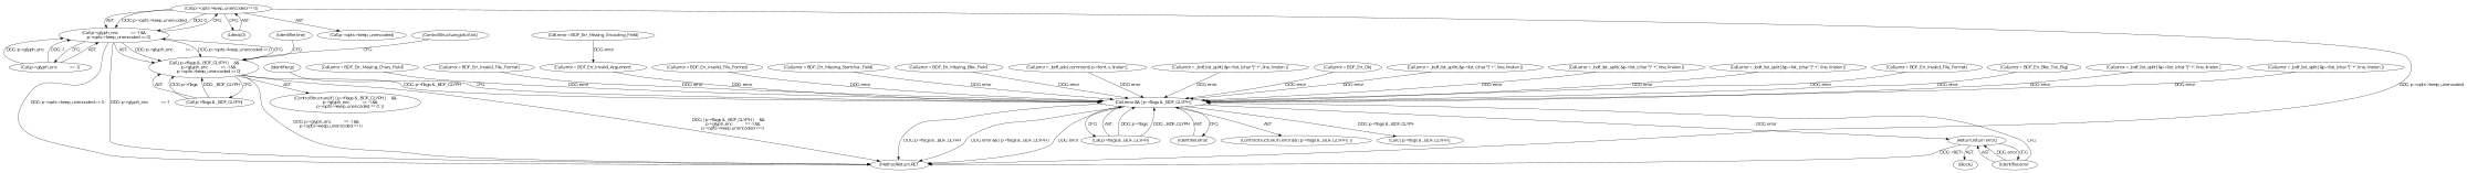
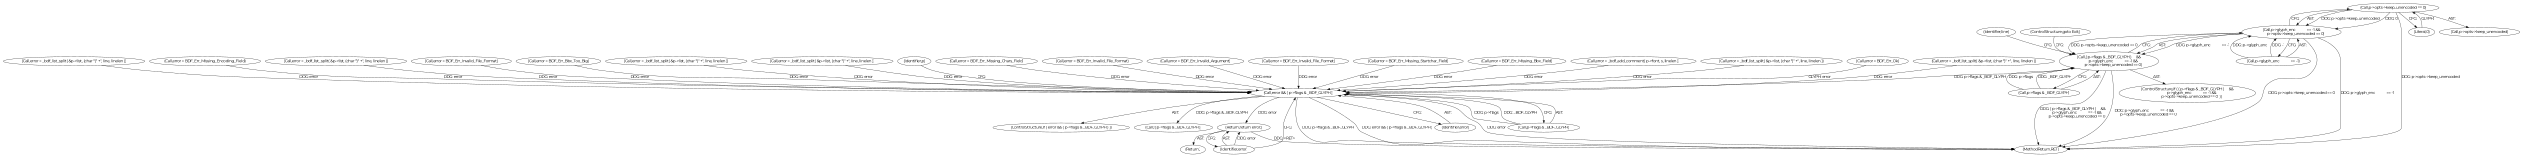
  digraph {
    fontname=Montserrat
    node [fontname=Montserrat]
    edge [fontname=Montserrat]
    n1 [label="(Call,p->opts->keep_unencoded == 0)"]
    n2 [label="(Call,p->glyph_enc            == -1 &&\n         p->opts->keep_unencoded == 0)"]
    n3 [label="(Literal,0)"]
    n4 [label="(MethodReturn,RET)"]
    n5 [label="(Call,p->opts->keep_unencoded)"]
    n6 [label="(Call,( p->flags & _BDF_GLYPH )     &&\n         p->glyph_enc            == -1 &&\n         p->opts->keep_unencoded == 0)"]
    n7 [label="(Call,p->glyph_enc            == -1)"]
    n8 [label="(Call,error && ( p->flags & _BDF_GLYPH ))"]
    n9 [label="(ControlStructure,if ( ( p->flags & _BDF_GLYPH )     &&\n         p->glyph_enc            == -1 &&\n         p->opts->keep_unencoded == 0  ))"]
    n10 [label="(Call,p->flags & _BDF_GLYPH)"]
    n11 [label="(Return,return error;)"]
    n12 [label="(Call,p->flags & _BDF_GLYPH)"]
    n13 [label="(Identifier,error)"]
    n14 [label="(ControlStructure,if ( error && ( p->flags & _BDF_GLYPH ) ))"]
    n15 [label="(Call,!( p->flags & _BDF_GLYPH ))"]
    n16 [label="(Identifier,error)"]
-   n17 [label="(Block,)"]
+   n17 [label="(Return,)"]
    n18 [label="(Call,error = BDF_Err_Missing_Encoding_Field)"]
    n19 [label="(Call,error = _bdf_list_split( &p->list, (char *)\" +\", line, linelen ))"]
    n20 [label="(Call,error = BDF_Err_Invalid_File_Format)"]
    n21 [label="(Call,error = BDF_Err_Bbx_Too_Big)"]
    n22 [label="(Identifier,line)"]
    n23 [label="(Call,error = _bdf_list_split( &p->list, (char *)\" +\", line, linelen ))"]
    n24 [label="(Call,error = _bdf_list_split( &p->list, (char *)\" +\", line, linelen ))"]
    n25 [label="(Identifier,p)"]
    n26 [label="(Call,error = BDF_Err_Missing_Chars_Field)"]
    n27 [label="(Call,error = BDF_Err_Invalid_File_Format)"]
    n28 [label="(Call,error = BDF_Err_Invalid_Argument)"]
    n29 [label="(Call,error = BDF_Err_Invalid_File_Format)"]
    n30 [label="(Call,error = BDF_Err_Missing_Startchar_Field)"]
    n31 [label="(Call,error = BDF_Err_Missing_Bbx_Field)"]
    n32 [label="(Call,error = _bdf_add_comment( p->font, s, linelen ))"]
    n33 [label="(Call,error = _bdf_list_split( &p->list, (char *)\" +\", line, linelen ))"]
    n34 [label="(Call,error = BDF_Err_Ok)"]
    n35 [label="(Call,error = _bdf_list_split( &p->list, (char *)\" +\", line, linelen ))"]
    n36 [label="(Call,error = _bdf_list_split( &p->list, (char *)\" +\", line, linelen ))"]
    n37 [label="(ControlStructure,goto Exit;)"]
    n1 -> n2 [label="AST: "]
    n1 -> n2 [label="DDG: p->opts->keep_unencoded"]
    n1 -> n2 [label="DDG: 0"]
    n1 -> n3 [label="CFG: "]
    n1 -> n4 [label="DDG: p->opts->keep_unencoded"]
    n1 -> n5 [label="AST: "]
    n2 -> n1 [label="CFG: "]
    n2 -> n4 [label="DDG: p->opts->keep_unencoded == 0"]
    n2 -> n4 [label="DDG: p->glyph_enc            == -1"]
    n2 -> n6 [label="AST: "]
    n2 -> n6 [label="DDG: p->glyph_enc            == -1"]
    n2 -> n6 [label="DDG: p->opts->keep_unencoded == 0"]
    n2 -> n7 [label="CFG: "]
-   n3 -> n1 [label="AST: "]
+   n3 -> n1 [label="GLYPH: "]
    n6 -> n2 [label="CFG: "]
    n6 -> n4 [label="DDG: p->glyph_enc            == -1 &&\n         p->opts->keep_unencoded == 0"]
    n6 -> n4 [label="DDG: ( p->flags & _BDF_GLYPH )     &&\n         p->glyph_enc            == -1 &&\n         p->opts->keep_unencoded == 0"]
    n6 -> n8 [label="DDG: p->flags & _BDF_GLYPH"]
    n6 -> n9 [label="AST: "]
    n6 -> n10 [label="CFG: "]
    n7 -> n2 [label="AST: "]
    n7 -> n2 [label="DDG: p->glyph_enc"]
    n7 -> n2 [label="DDG: -1"]
    n8 -> n4 [label="DDG: p->flags & _BDF_GLYPH"]
    n8 -> n4 [label="DDG: error && ( p->flags & _BDF_GLYPH )"]
    n8 -> n4 [label="DDG: error"]
    n8 -> n11 [label="DDG: error"]
    n8 -> n12 [label="CFG: "]
    n8 -> n13 [label="CFG: "]
    n8 -> n14 [label="AST: "]
    n8 -> n15 [label="DDG: p->flags & _BDF_GLYPH"]
    n10 -> n6 [label="AST: "]
    n10 -> n6 [label="DDG: p->flags"]
    n10 -> n6 [label="DDG: _BDF_GLYPH"]
    n11 -> n4 [label="DDG: <RET>"]
    n11 -> n16 [label="CFG: "]
    n11 -> n17 [label="AST: "]
    n12 -> n8 [label="AST: "]
    n12 -> n8 [label="DDG: p->flags"]
    n12 -> n8 [label="DDG: _BDF_GLYPH"]
    n13 -> n8 [label="AST: "]
    n16 -> n8 [label="CFG: "]
    n16 -> n11 [label="AST: "]
    n16 -> n11 [label="DDG: error"]
-   n18 -> n28 [label="DDG: error"]
+   n18 -> n8 [label="DDG: error"]
    n19 -> n8 [label="DDG: error"]
    n20 -> n8 [label="DDG: error"]
    n21 -> n8 [label="DDG: error"]
    n22 -> n6 [label="CFG: "]
    n23 -> n8 [label="DDG: error"]
    n24 -> n8 [label="DDG: error"]
    n25 -> n8 [label="CFG: "]
    n26 -> n8 [label="DDG: error"]
    n27 -> n8 [label="DDG: error"]
    n28 -> n8 [label="DDG: error"]
    n29 -> n8 [label="DDG: error"]
    n30 -> n8 [label="DDG: error"]
    n31 -> n8 [label="DDG: error"]
    n32 -> n8 [label="DDG: error"]
    n33 -> n8 [label="DDG: error"]
-   n34 -> n8 [label="DDG: error"]
+   n34 -> n8 [label="GLYPH: error"]
    n35 -> n8 [label="DDG: error"]
    n36 -> n8 [label="DDG: error"]
    n37 -> n6 [label="CFG: "]
  }
